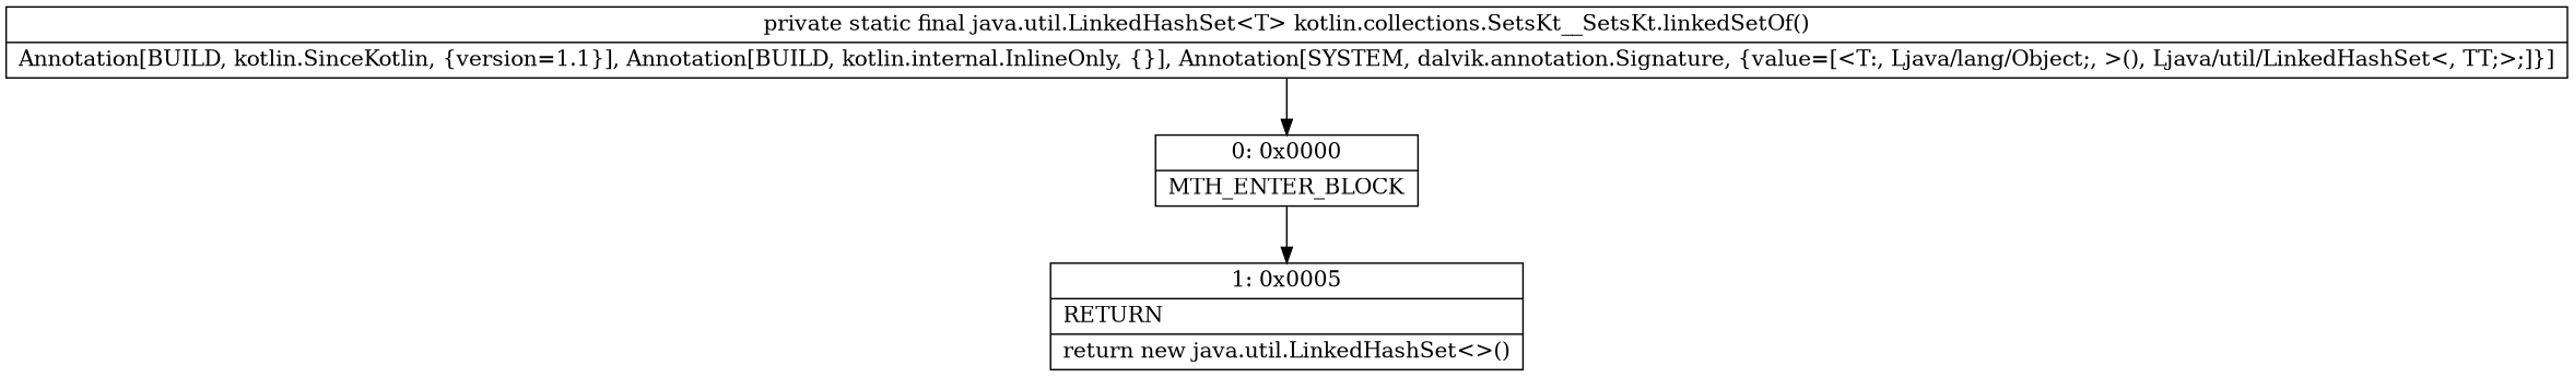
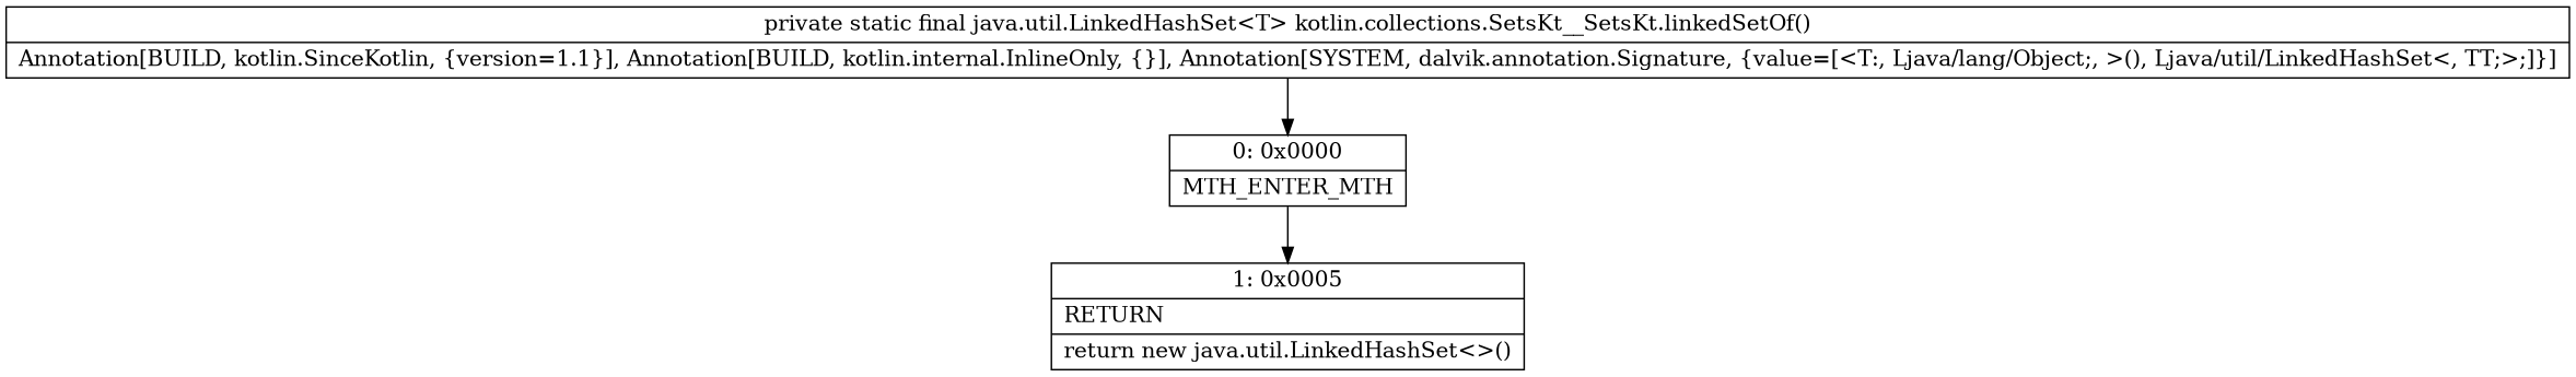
  digraph {
    node [shape=record]
-   n1 [label="{0\:\ 0x0000|MTH_ENTER_BLOCK\l}"]
+   n1 [label="{0\:\ 0x0000|MTH_ENTER_MTH\l}"]
    n2 [label="{1\:\ 0x0005|RETURN\l|return new java.util.LinkedHashSet\<\>()\l}"]
    n3 [label="{private static final java.util.LinkedHashSet\<T\> kotlin.collections.SetsKt__SetsKt.linkedSetOf()  | Annotation[BUILD, kotlin.SinceKotlin, \{version=1.1\}], Annotation[BUILD, kotlin.internal.InlineOnly, \{\}], Annotation[SYSTEM, dalvik.annotation.Signature, \{value=[\<T:, Ljava\/lang\/Object;, \>(), Ljava\/util\/LinkedHashSet\<, TT;\>;]\}]\l}"]
    n1 -> n2
    n3 -> n1
  }
